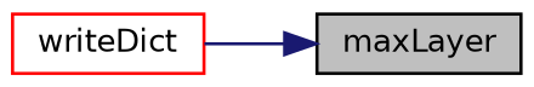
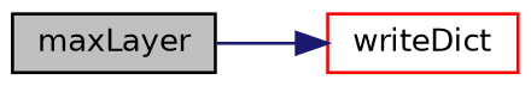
  digraph {
    rankdir=LR
    node [fontname=Helvetica fontsize=10 shape=record]
    n1 [color=black fillcolor=grey75 fontcolor=black height=0.2 label=maxLayer style=filled width=0.4]
    n2 [color=red height=0.2 label=writeDict width=0.4]
-   n2 -> n1 [color=midnightblue fontname=Helvetica fontsize=10 labelfontname=Helvetica labelfontsize=10 style=solid]
+   n1 -> n2 [color=midnightblue fontname=Helvetica fontsize=10 labelfontname=Helvetica labelfontsize=10 style=solid]
  }
